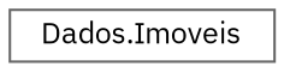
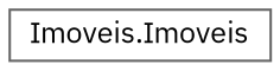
  digraph {
    rankdir=LR
    fontname="IBM Plex Sans"
-   n1 [color=grey40 fillcolor=white fontname="IBM Plex Sans" fontsize=12 height=0.2 label="Dados.Imoveis" shape=box style=filled width=0.4]
+   n1 [color=grey40 fillcolor=white fontname="IBM Plex Sans" fontsize=12 height=0.2 label="Imoveis.Imoveis" shape=box style=filled width=0.4]
  }
